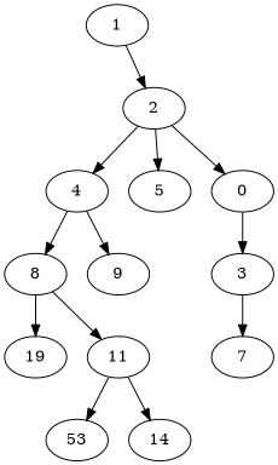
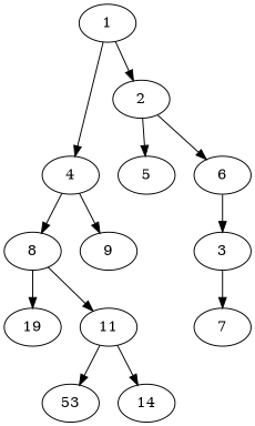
  digraph {
    node [alpha=0.16]
    1 [expect_size=2559139462950135]
    2 [alpha=0.13 expect_size=1875551060255969]
    4 [alpha=0.03 expect_size=26944413906950]
    5 [alpha=0.04 expect_size=46492274333304]
-   6 [alpha=0.09 expect_size=50535231618094 label=0]
+   6 [alpha=0.09 expect_size=50535231618094]
    3 [expect_size=3925965514160996352]
    7 [alpha=0.01 expect_size=54582855330894]
    8 [alpha=0.10 expect_size=45421705274851328]
    9 [alpha=0.12 expect_size=118882502989476]
    n10 [alpha=0.02 expect_size=710180916659447 label=19]
    11 [expect_size=6331271983325688]
    n12 [alpha=0.20 expect_size=5267767879627861 label=53]
    14 [alpha=0.15 expect_size=1495382061446332416]
    1 -> 2
-   2 -> 4
+   1 -> 4
    2 -> 5
    2 -> 6
    4 -> 8
    4 -> 9
    6 -> 3
    3 -> 7
    8 -> n10
    8 -> 11
    11 -> n12
    11 -> 14
  }
